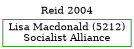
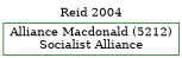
  digraph {
    label="Reid 2004"
    labelloc=t
    mclimit=10
    rankdir=LR
-   n1 [label="Lisa Macdonald (5212)\nSocialist Alliance" shape=box color=darkgreen]
+   n1 [label="Alliance Macdonald (5212)\nSocialist Alliance" shape=box color=darkgreen]
  }
